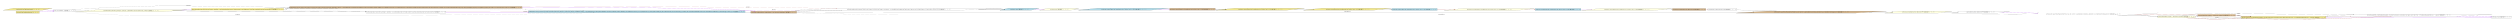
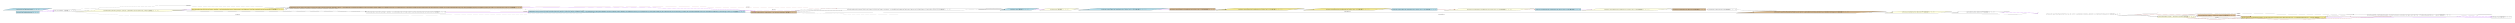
  digraph {
    fontname="JetBrains Mono"
    rankdir=LR
    node [fillcolor=white fontname="JetBrains Mono" shape=note style=filled]
    edge [arrowhead=onormal color=black fontname="JetBrains Mono" style=bold]
    n1 [fillcolor=lightyellow label="testHarness.open()@@@10@@@['1', '1', '1']" shape=parallelogram]
    n2 [fillcolor=lightblue label="testHarness.processElement(new StreamRecord<>(new Tuple2<>(\"key2\",1),3999))@@@11@@@['1', '1', '1']" shape=parallelogram]
    n3 [fillcolor=tan label="testHarness.processElement(new StreamRecord<>(new Tuple2<>(\"key2\",1),3000))@@@12@@@['1', '1', '1']"]
    n4 [fillcolor=tan label="OperatorSubtaskState snapshot = testHarness.snapshot(0,0)@@@25@@@['0', '1', '0']"]
    n5 [fillcolor=khaki label="OperatorSnapshotUtil.writeStateHandle(snapshot,\"src/test/resources/win-op-migration-test-reduce-event-time-flink\" + flinkGenerateSavepointVersion + \"-snapshot\")@@@26@@@['1', '1', '0']"]
    n6 [label="OperatorSnapshotUtil.writeStateHandle(snapshot,\"src/test/resources/win-op-migration-test-apply-event-time-flink\" + flinkGenerateSavepointVersion + \"-snapshot\")@@@26@@@['0', '0', '1']" shape=parallelogram]
    n7 [label="testHarness.close()@@@27@@@['1', '1', '1']"]
    n8 [fillcolor=khaki label="testHarness.processElement(new StreamRecord<>(new Tuple2<>(\"key1\",1),20))@@@13@@@['1', '1', '1']" shape=parallelogram]
    n9 [fillcolor=khaki label="testHarness.processElement(new StreamRecord<>(new Tuple2<>(\"key1\",1),0))@@@14@@@['1', '1', '1']" shape=parallelogram]
    n10 [label="expectedOutput.add(new Watermark(1999))@@@23@@@['1', '1', '1']" shape=parallelogram]
    n11 [label="TestHarnessUtil.assertOutputEqualsSorted(\"Output was not correct.\",expectedOutput,testHarness.getOutput(),new Tuple2ResultSortComparator<>())@@@24@@@['1', '1', '1']" shape=parallelogram]
    n12 [fillcolor=lightyellow label="OperatorStateHandles snapshot = testHarness.snapshot(0,0)@@@25@@@['1', '0', '1']"]
    n13 [label="final int windowSize = 3@@@3@@@['1', '1', '1']"]
    n14 [fillcolor=lightyellow label="TypeInformation<Tuple2<String,Integer>> inputType = TypeInfoParser.parse(\"Tuple2<String, Integer>\")@@@4@@@['1', '1', '1']" shape=parallelogram]
    n15 [fillcolor=lightblue label="WindowOperator<String,Tuple2<String,Integer>,Iterable<Tuple2<String,Integer>>,Tuple2<String,Integer>,TimeWindow> operator = new WindowOperator<>(TumblingEventTimeWindows.of(Time.of(windowSize,TimeUnit.SECONDS)),new TimeWindow.Serializer(),new TupleKeySelector<>(),BasicTypeInfo.STRING_TYPE_INFO.createSerializer(new ExecutionConfig()),stateDesc,new InternalIterableWindowFunction<>(new RichSumReducer<TimeWindow>()),EventTimeTrigger.create(),0,null)@@@6@@@['0', '0', '1']"]
    n16 [fillcolor=tan label="WindowOperator<String,Tuple2<String,Integer>,Tuple2<String,Integer>,Tuple2<String,Integer>,TimeWindow> operator = new WindowOperator<>(TumblingEventTimeWindows.of(Time.of(windowSize,TimeUnit.SECONDS)),new TimeWindow.Serializer(),new TupleKeySelector<>(),BasicTypeInfo.STRING_TYPE_INFO.createSerializer(new ExecutionConfig()),stateDesc,new InternalSingleValueWindowFunction<>(new PassThroughWindowFunction<String,TimeWindow,Tuple2<String,Integer>>()),EventTimeTrigger.create(),0,null)@@@6@@@['1', '1', '0']"]
    n17 [fillcolor=lightblue label="testHarness.processElement(new StreamRecord<>(new Tuple2<>(\"key1\",1),999))@@@15@@@['1', '1', '1']"]
    n18 [label="ListStateDescriptor<Tuple2<String,Integer>> stateDesc = new ListStateDescriptor<>(\"window-contents\",inputType.createSerializer(new ExecutionConfig()))@@@5@@@['0', '0', '1']"]
    n19 [fillcolor=khaki label="ReducingStateDescriptor<Tuple2<String,Integer>> stateDesc = new ReducingStateDescriptor<>(\"window-contents\",new SumReducer<>(),inputType.createSerializer(new ExecutionConfig()))@@@5@@@['1', '1', '0']"]
    n20 [label="OneInputStreamOperatorTestHarness<Tuple2<String,Integer>,Tuple2<String,Integer>> testHarness = new KeyedOneInputStreamOperatorTestHarness<>(operator,new TupleKeySelector<>(),BasicTypeInfo.STRING_TYPE_INFO)@@@8@@@['1', '1', '1']" shape=parallelogram]
    n21 [fillcolor=lightblue label="testHarness.setup()@@@9@@@['1', '1', '1']" shape=parallelogram]
    n22 [fillcolor=tan label="ConcurrentLinkedQueue<Object> expectedOutput = new ConcurrentLinkedQueue<>()@@@7@@@['1', '1', '1']"]
    n23 [fillcolor=lightyellow label="testHarness.processElement(new StreamRecord<>(new Tuple2<>(\"key2\",1),1998))@@@16@@@['1', '1', '1']" shape=parallelogram]
    n24 [fillcolor=tan label="TestHarnessUtil.assertOutputEqualsSorted(\"Output was not correct.\",expectedOutput,testHarness.getOutput(),new Tuple2ResultSortComparator<>())@@@21@@@['1', '1', '1']" shape=parallelogram]
-   n25 [fillcolor=khaki label="writeReducingEventTimeWindowsSnapshot['1', '0', '0']" shape=parallelogram]
+   n25 [fillcolor=lightblue label="writeReducingEventTimeWindowsSnapshot['1', '0', '0']" shape=parallelogram]
    n26 [fillcolor=lightblue label="testHarness.processElement(new StreamRecord<>(new Tuple2<>(\"key2\",1),1999))@@@17@@@['1', '1', '1']"]
    n27 [fillcolor=lightyellow label="testHarness.processElement(new StreamRecord<>(new Tuple2<>(\"key2\",1),1000))@@@18@@@['1', '1', '1']" shape=parallelogram]
    n28 [fillcolor=tan label="testHarness.processWatermark(new Watermark(999))@@@19@@@['1', '1', '1']"]
    n29 [label="expectedOutput.add(new Watermark(999))@@@20@@@['1', '1', '1']"]
    n30 [fillcolor=lightyellow label="testHarness.processWatermark(new Watermark(1999))@@@22@@@['1', '1', '1']" shape=parallelogram]
-   n31 [fillcolor=khaki label="writeApplyEventTimeWindowsSnapshot['0', '0', '1']"]
+   n31 [fillcolor=lightblue label="writeApplyEventTimeWindowsSnapshot['0', '0', '1']"]
    n1 -> n2 [color=gray40]
    n2 -> n3 [color=purple]
    n3 -> n8 [arrowhead=vee]
    n4 -> n5 [arrowhead=dot color=brown]
    n4 -> n5 [arrowhead=vee label=snapshot style=solid]
    n5 -> n6 [arrowhead=vee color=brown label=0 style=dashed]
    n5 -> n7 [arrowhead=dot color=purple]
    n6 -> n7 [arrowhead=dot color=purple]
    n8 -> n9 [arrowhead=vee color=gray40]
    n9 -> n17
    n10 -> n11 [color=purple]
    n11 -> n4 [color=brown]
    n11 -> n12
    n12 -> n4 [arrowhead=dot label=0 style=dashed]
    n12 -> n5 [arrowhead=dot color=gray40]
    n12 -> n5 [label=snapshot style=solid]
    n12 -> n6 [color=brown]
    n12 -> n6 [arrowhead=vee label=snapshot style=solid]
    n13 -> n14 [color=gray40]
    n13 -> n15 [arrowhead=dot color=gray40 label=windowSize style=solid]
    n13 -> n16 [arrowhead=dot label=windowSize style=solid]
    n14 -> n18 [arrowhead=dot]
    n14 -> n19 [color=purple]
    n15 -> n20 [color=purple label=operator style=solid]
    n15 -> n22 [arrowhead=dot color=gray40]
    n16 -> n15 [arrowhead=vee color=gray40 label=0 style=dashed]
    n16 -> n20 [arrowhead=vee color=brown label=operator style=solid]
    n16 -> n22 [arrowhead=vee color=purple]
    n17 -> n23 [arrowhead=vee color=brown]
    n18 -> n15 [arrowhead=dot color=brown label=stateDesc style=solid]
    n18 -> n15 [arrowhead=dot color=purple]
    n19 -> n16 [arrowhead=dot color=gray40]
    n19 -> n16 [label=stateDesc style=solid]
    n19 -> n18 [arrowhead=dot color=gray40 label=0 style=dashed]
    n20 -> n21 [arrowhead=dot]
    n21 -> n1 [color=purple]
    n22 -> n11 [color=gray40 label=expectedOutput style=solid]
    n22 -> n20 [color=gray40]
    n22 -> n24 [arrowhead=dot label=expectedOutput style=solid]
    n23 -> n26 [arrowhead=vee color=brown]
    n24 -> n30 [arrowhead=vee]
    n25 -> n13 [arrowhead=dot color=purple]
    n26 -> n27 [color=purple]
    n27 -> n28 [arrowhead=vee color=gray40]
    n28 -> n29 [color=brown]
    n29 -> n24 [color=gray40]
    n30 -> n10
    n31 -> n13 [arrowhead=dot color=purple]
  }
